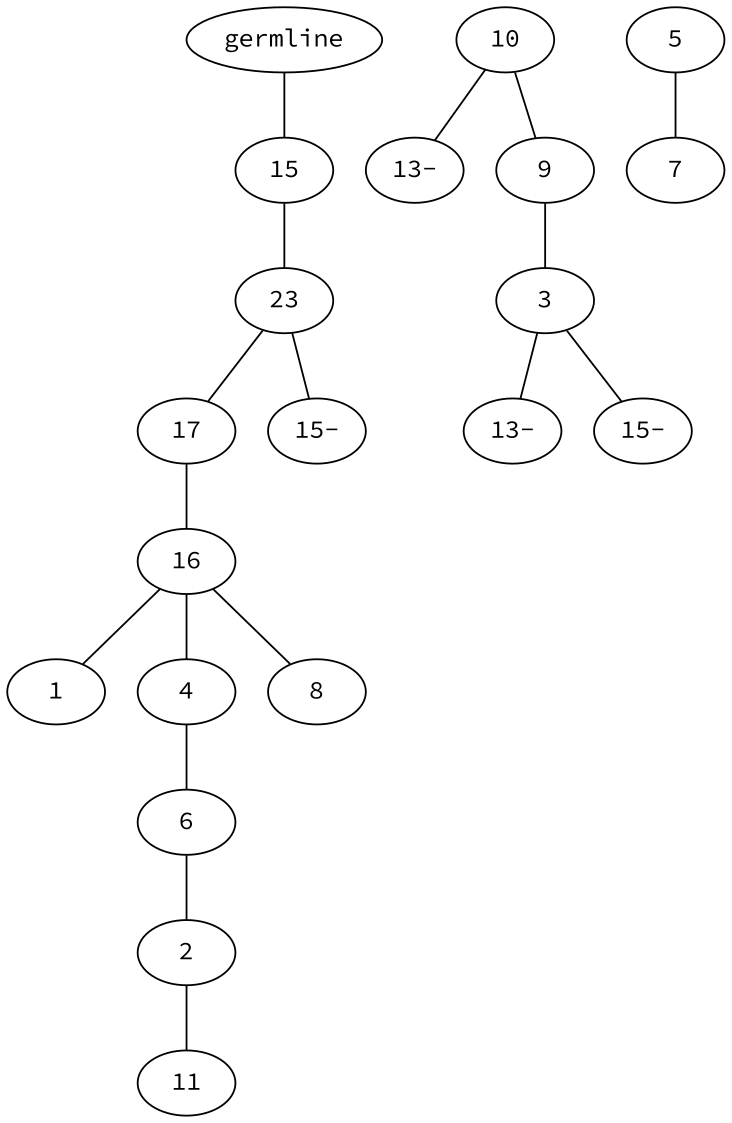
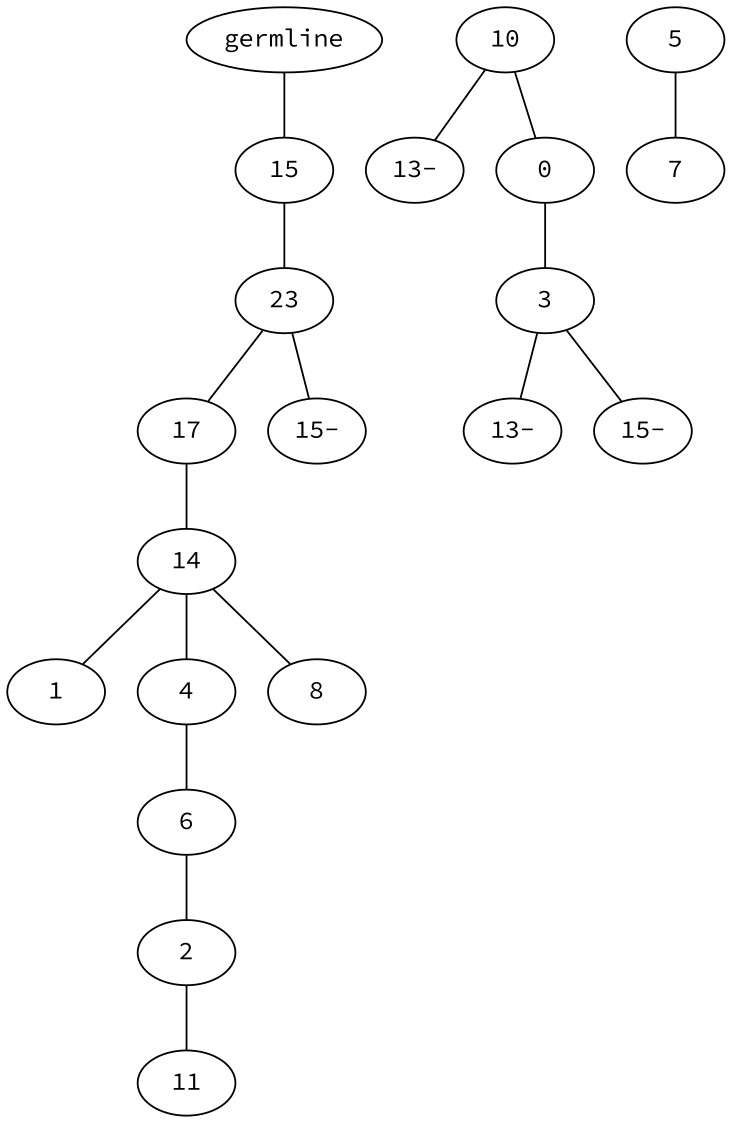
  graph {
    fontname="Source Code Pro"
    node [fontname="Source Code Pro"]
    edge [fontname="Source Code Pro"]
    n1 [label=germline]
    n2 [label=15]
    n3 [label=23]
    n4 [label=17]
    n5 [label="15-"]
-   n6 [label=16]
+   n6 [label=14]
    n7 [label=1]
    n8 [label=4]
    n9 [label=8]
    n10 [label=6]
    n11 [label=10]
    n12 [label="13-"]
-   n13 [label=9]
+   n13 [label=0]
    n14 [label=3]
    n15 [label="13-"]
    n16 [label="15-"]
    n17 [label=2]
    n18 [label=11]
    n19 [label=5]
    n20 [label=7]
    n1 -- n2
    n2 -- n3
    n3 -- n4
    n3 -- n5
    n4 -- n6
    n6 -- n7
    n6 -- n8
    n6 -- n9
    n8 -- n10
    n10 -- n17
    n11 -- n12
    n11 -- n13
    n13 -- n14
    n14 -- n15
    n14 -- n16
    n17 -- n18
    n19 -- n20
  }
